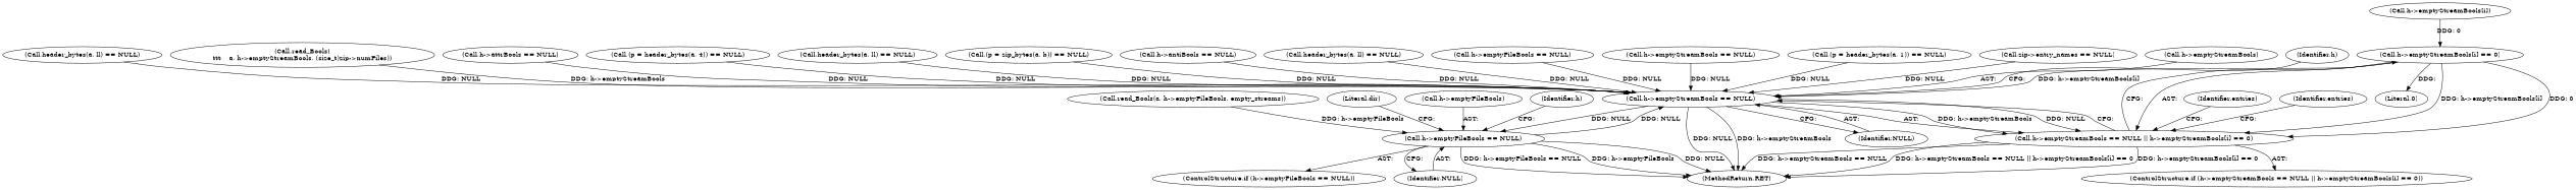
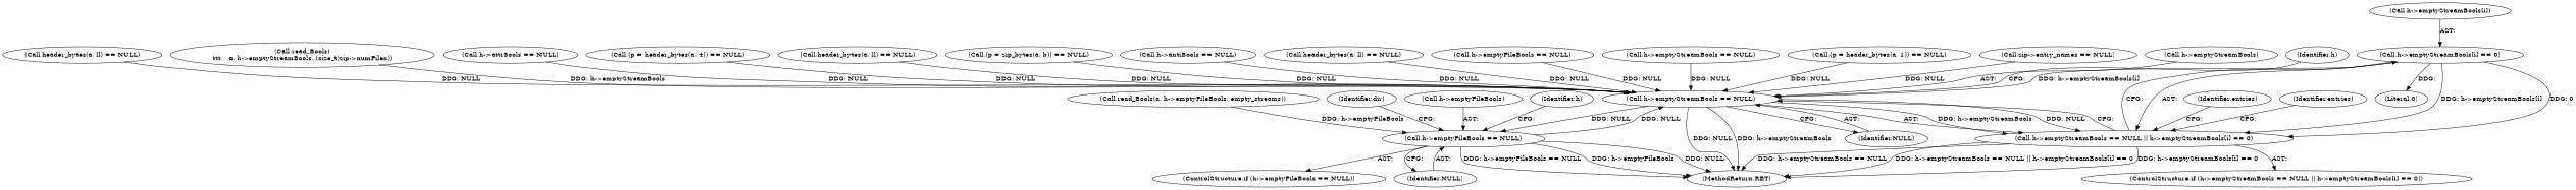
  digraph {
    n1 [label="(Call,h->emptyStreamBools[i] == 0)"]
    n2 [label="(Call,h->emptyStreamBools == NULL)"]
    n3 [label="(Call,h->emptyStreamBools == NULL || h->emptyStreamBools[i] == 0)"]
    n4 [label="(Literal,0)"]
    n5 [label="(MethodReturn,RET)"]
    n6 [label="(Call,h->emptyFileBools == NULL)"]
    n7 [label="(Identifier,NULL)"]
    n8 [label="(ControlStructure,if (h->emptyStreamBools == NULL || h->emptyStreamBools[i] == 0))"]
    n9 [label="(ControlStructure,if (h->emptyFileBools == NULL))"]
    n10 [label="(Identifier,NULL)"]
    n11 [label="(Call,h->emptyFileBools)"]
    n12 [label="(Identifier,h)"]
    n13 [label="(Call,h->emptyStreamBools[i])"]
    n14 [label="(Call,h->emptyStreamBools == NULL)"]
    n15 [label="(Call,read_Bools(a, h->emptyFileBools, empty_streams))"]
    n16 [label="(Call,(p = header_bytes(a, 1)) == NULL)"]
    n17 [label="(Call,zip->entry_names == NULL)"]
    n18 [label="(Call,h->emptyStreamBools)"]
    n19 [label="(Identifier,h)"]
    n20 [label="(Call,header_bytes(a, ll) == NULL)"]
    n21 [label="(Identifier,entries)"]
    n22 [label="(Call,read_Bools(\n\t\t\t    a, h->emptyStreamBools, (size_t)zip->numFiles))"]
    n23 [label="(Call,h->attrBools == NULL)"]
-   n24 [label="(Literal,dir)"]
+   n24 [label="(Identifier,dir)"]
    n25 [label="(Call,(p = header_bytes(a, 4)) == NULL)"]
    n26 [label="(Call,header_bytes(a, ll) == NULL)"]
    n27 [label="(Call,(p = zip_bytes(a, b)) == NULL)"]
    n28 [label="(Call,h->antiBools == NULL)"]
    n29 [label="(Identifier,entries)"]
    n30 [label="(Call,header_bytes(a, ll) == NULL)"]
    n31 [label="(Call,h->emptyFileBools == NULL)"]
    n1 -> n2 [label="DDG: h->emptyStreamBools[i]"]
    n1 -> n3 [label="AST: "]
    n1 -> n3 [label="DDG: h->emptyStreamBools[i]"]
    n1 -> n3 [label="DDG: 0"]
    n1 -> n4 [label="DDG: "]
    n2 -> n3 [label="AST: "]
    n2 -> n3 [label="DDG: h->emptyStreamBools"]
    n2 -> n3 [label="DDG: NULL"]
    n2 -> n5 [label="DDG: NULL"]
    n2 -> n5 [label="DDG: h->emptyStreamBools"]
    n2 -> n6 [label="DDG: NULL"]
    n2 -> n7 [label="CFG: "]
    n3 -> n1 [label="CFG: "]
    n3 -> n2 [label="CFG: "]
    n3 -> n5 [label="DDG: h->emptyStreamBools[i] == 0"]
    n3 -> n5 [label="DDG: h->emptyStreamBools == NULL"]
    n3 -> n5 [label="DDG: h->emptyStreamBools == NULL || h->emptyStreamBools[i] == 0"]
    n3 -> n8 [label="AST: "]
    n6 -> n2 [label="DDG: NULL"]
    n6 -> n5 [label="DDG: h->emptyFileBools == NULL"]
    n6 -> n5 [label="DDG: h->emptyFileBools"]
    n6 -> n5 [label="DDG: NULL"]
    n6 -> n9 [label="AST: "]
    n6 -> n10 [label="CFG: "]
    n7 -> n2 [label="AST: "]
    n10 -> n6 [label="AST: "]
    n11 -> n6 [label="AST: "]
    n12 -> n6 [label="CFG: "]
-   n13 -> n1 [label="DDG: 0"]
+   n13 -> n1 [label="AST: "]
    n14 -> n2 [label="DDG: NULL"]
    n15 -> n6 [label="DDG: h->emptyFileBools"]
    n16 -> n2 [label="DDG: NULL"]
    n17 -> n2 [label="DDG: NULL"]
    n18 -> n2 [label="AST: "]
    n19 -> n2 [label="CFG: "]
    n20 -> n2 [label="DDG: NULL"]
    n21 -> n3 [label="CFG: "]
    n22 -> n2 [label="DDG: h->emptyStreamBools"]
    n23 -> n2 [label="DDG: NULL"]
    n24 -> n6 [label="CFG: "]
    n25 -> n2 [label="DDG: NULL"]
    n26 -> n2 [label="DDG: NULL"]
    n27 -> n2 [label="DDG: NULL"]
    n28 -> n2 [label="DDG: NULL"]
    n29 -> n3 [label="CFG: "]
    n30 -> n2 [label="DDG: NULL"]
    n31 -> n2 [label="DDG: NULL"]
  }
